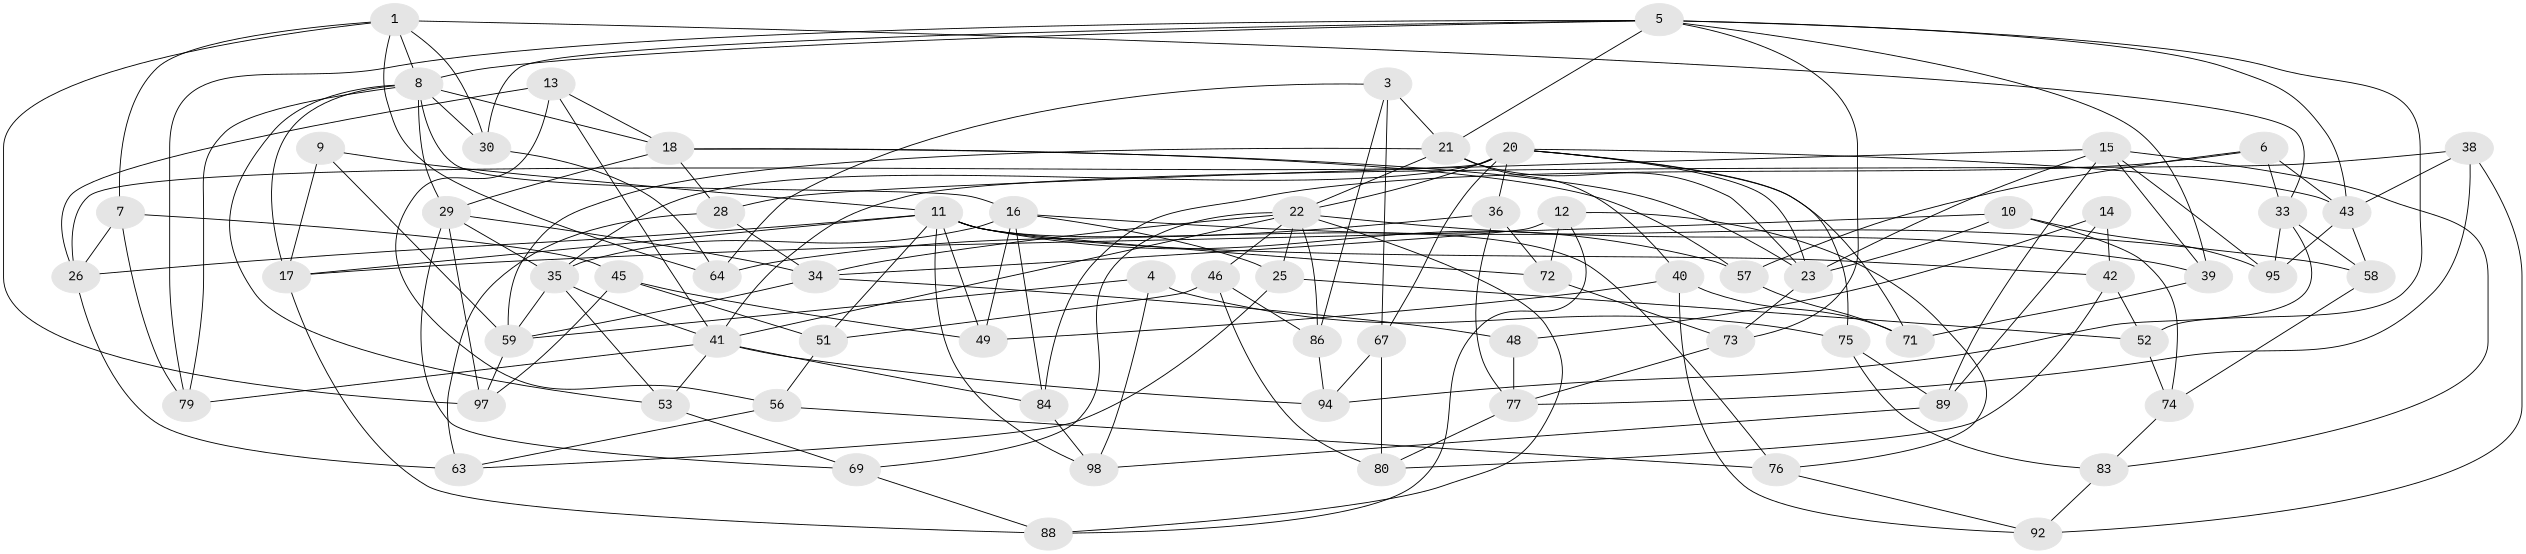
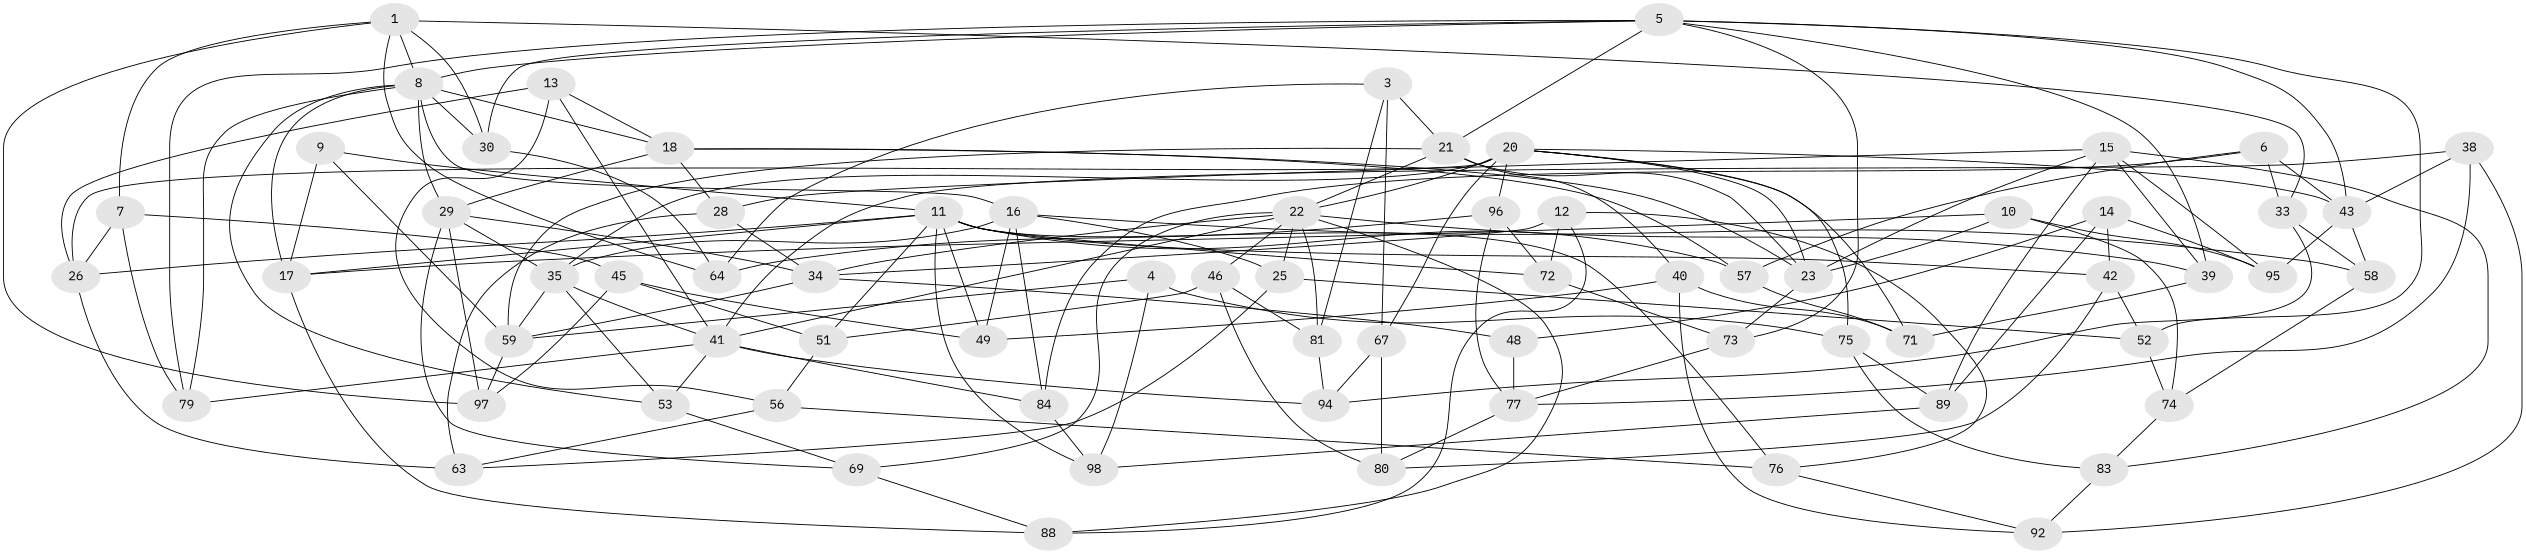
  graph {
    fontname="IBM Plex Mono"
    node [color=gray90 fontname="IBM Plex Mono" style=filled]
    edge [fontname="IBM Plex Mono"]
    1 [super="+2"]
    7
    8 [super="+66+101+93"]
    30
    33
    64
    n7 [label=97]
    79
    26 [super="+85"]
    45
    16 [super="+19"]
    17 [super="+96"]
    18 [super="+97"]
    29 [super="+55"]
    53
    58
    94
    21 [super="+62"]
    59 [super="+60"]
    23 [super="+31"]
    22 [super="+91+37+24"]
    40
    3
    67
-   81 [label=86]
+   81
    80
    20 [super="+32"]
    75
    43 [super="+70"]
    35 [super="+86"]
-   36
+   36 [label=96]
    71
    4
    98
    89
    83
    5 [super="+27+44"]
    39
    52
    73
    95
    74
    77
    6
    57
    84
    63
    49
    51
    25
    88
    28
    34 [super="+87"]
    69
    11 [super="+54+78"]
    42
    72
    76
    9
    10
    56
    92
    48
    12
    13 [super="+50"]
    41 [super="+82+47"]
    14
    15 [super="+61"]
    46
    38
    1 -- 7
    1 -- 8
    1 -- 30
    1 -- 33
    1 -- 64
    1 -- n7
    7 -- 79
    7 -- 26
    7 -- 45
    8 -- 30
    8 -- 79
    8 -- 16
    8 -- 17 [weight=2]
    8 -- 18
    8 -- 29
    8 -- 53
    30 -- 64
    33 -- 58
    33 -- 94
    26 -- 63
    45 -- n7
    45 -- 49
    45 -- 51
    16 -- 58
    16 -- 35
    16 -- 84
    16 -- 49
    16 -- 25
    17 -- 88
    18 -- 29
    18 -- 23
    18 -- 57
    18 -- 28
    29 -- n7
    29 -- 35
    29 -- 34
    29 -- 69
    53 -- 69
    58 -- 74
    21 -- 59
    21 -- 23
    21 -- 22
    21 -- 40
    59 -- n7
    23 -- 73
    22 -- 81
    22 -- 39
    22 -- 25
    22 -- 88
    22 -- 34
    22 -- 69
    22 -- 41
    22 -- 46
    40 -- 71
    40 -- 49
    40 -- 92
    3 -- 64
    3 -- 21
    3 -- 67
    3 -- 81
    67 -- 94
    67 -- 80
    81 -- 94
    20 -- 26
    20 -- 23
    20 -- 22
    20 -- 67
    20 -- 75
    20 -- 43
    20 -- 35
    20 -- 36
    20 -- 71
    75 -- 89
    75 -- 83
    43 -- 58
    43 -- 95
    35 -- 53
    35 -- 59
    35 -- 41
    36 -- 64
    36 -- 77
    36 -- 72
    4 -- 59
    4 -- 75
    4 -- 98
    89 -- 98
    83 -- 92
    5 -- 8
    5 -- 30
    5 -- 79
    5 -- 21
    5 -- 43
    5 -- 39
    5 -- 52
    5 -- 73
    39 -- 71
    52 -- 74
    73 -- 77
    74 -- 83
    77 -- 80
    6 -- 33
    6 -- 43
    6 -- 57
    6 -- 84
    57 -- 71
    84 -- 98
    51 -- 56
    25 -- 52
    25 -- 63
    28 -- 63
    28 -- 34
    34 -- 59
    34 -- 48
    69 -- 88
    11 -- 26
    11 -- 17
    11 -- 98
    11 -- 57
    11 -- 49
    11 -- 51
    11 -- 42
    11 -- 72
    11 -- 76
    42 -- 80
    42 -- 52
    72 -- 73
    76 -- 92
    9 -- 17
    9 -- 59
    9 -- 11
    10 -- 17
    10 -- 23
    10 -- 95
    10 -- 74
    56 -- 63
    56 -- 76
    48 -- 77
    12 -- 88
    12 -- 34
    12 -- 72
    12 -- 76
    13 -- 26 [weight=2]
    13 -- 18
    13 -- 56
    13 -- 41
    41 -- 79
    41 -- 53
    41 -- 94
    41 -- 84
    14 -- 89
-   33 -- 95
+   14 -- 95
    14 -- 42
    14 -- 48
    15 -- 23
    15 -- 89
    15 -- 83
    15 -- 39
    15 -- 95
    15 -- 28
    46 -- 81
    46 -- 80
    46 -- 51
    38 -- 43
    38 -- 77
    38 -- 92
    38 -- 41
  }
